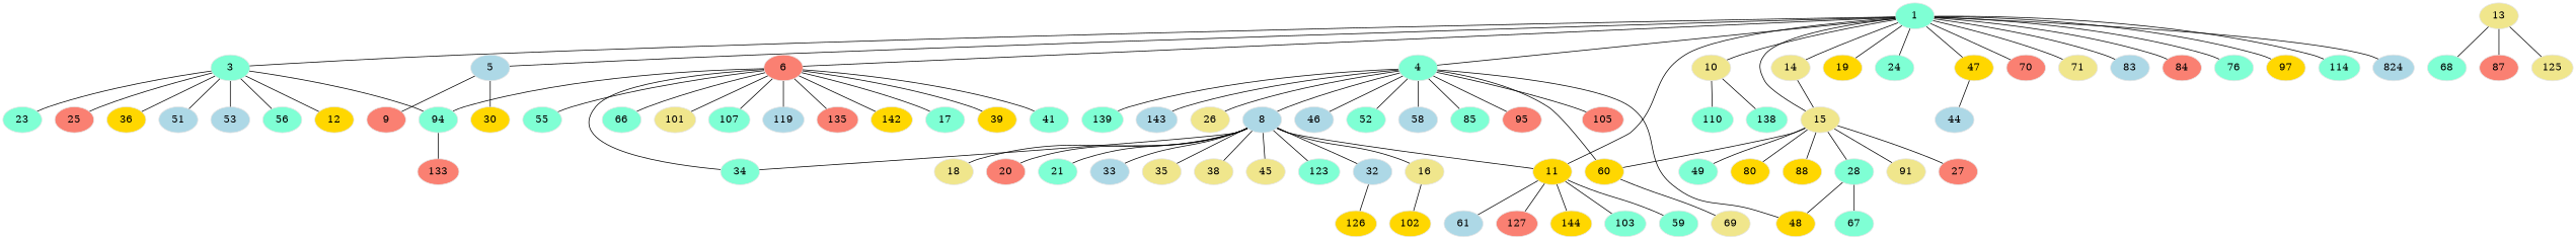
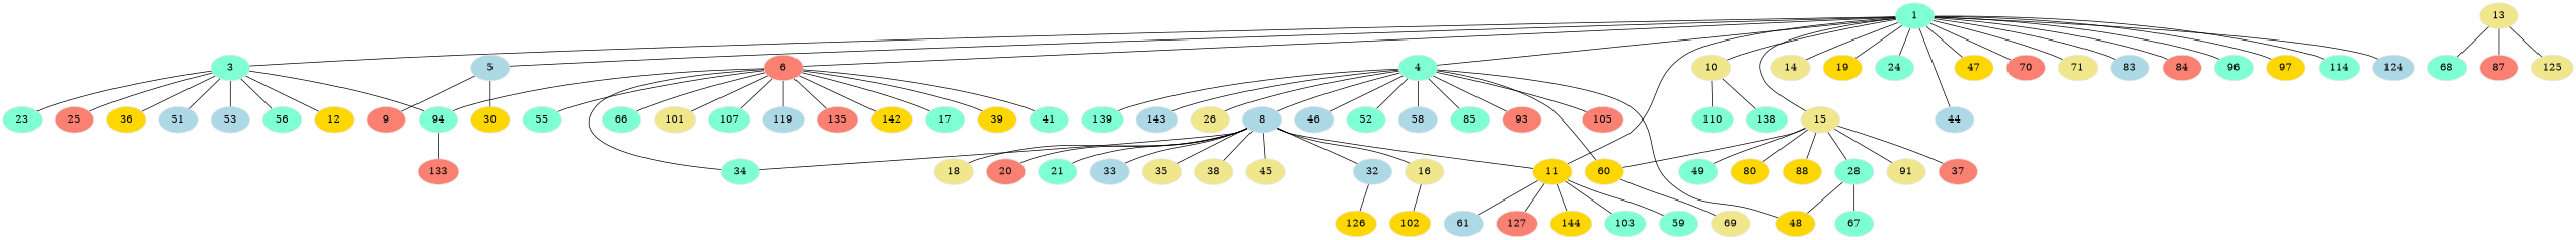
  graph {
    node [color=gray90 fillcolor=aquamarine style=filled]
    1 [super="+2"]
    3 [super="+4"]
    5 [fillcolor=lightblue]
    6 [fillcolor=salmon super="+60"]
    n5 [label=4]
    10 [fillcolor=khaki]
    11 [fillcolor=gold]
    14 [fillcolor=khaki super="+54+63+136"]
    15 [fillcolor=khaki]
    19 [fillcolor=gold super="+141"]
    24
    44 [fillcolor=lightblue]
    47 [fillcolor=gold]
    70 [fillcolor=salmon]
    71 [fillcolor=khaki]
    83 [fillcolor=lightblue]
    84 [fillcolor=salmon]
-   96 [label=76]
+   96
    97 [fillcolor=gold]
    114
-   124 [fillcolor=lightblue label=824]
+   124 [fillcolor=lightblue]
    12 [fillcolor=gold]
    23
    25 [fillcolor=salmon]
    36 [fillcolor=gold super="+72"]
    51 [fillcolor=lightblue]
    53 [fillcolor=lightblue]
    56
    94 [super="+140+132+129"]
    9 [fillcolor=salmon super="+29"]
    30 [fillcolor=gold super="+93"]
    17 [super="+64"]
    34 [super="+145"]
    39 [fillcolor=gold]
    41 [super="+120+117"]
    55
    66
    101 [fillcolor=khaki]
    107 [super="+116"]
    119 [fillcolor=lightblue]
    135 [fillcolor=salmon]
    142 [fillcolor=gold]
    8 [fillcolor=lightblue super="+37+65+22+62+75+100+115+130+137+78+74"]
    26 [fillcolor=khaki]
    n45 [fillcolor=gold label=60 super="+43"]
    46 [fillcolor=lightblue]
    48 [fillcolor=gold super="+121"]
    52 [super="+57"]
    58 [fillcolor=lightblue]
    85 [super="+86"]
-   95 [fillcolor=salmon]
+   95 [fillcolor=salmon label=93]
    105 [fillcolor=salmon]
    139
    143 [fillcolor=lightblue]
    110
    138
    103 [super="+108+104"]
    59 [super="+81+79"]
    61 [fillcolor=lightblue]
    127 [fillcolor=salmon]
    144 [fillcolor=gold]
-   27 [fillcolor=salmon]
+   27 [fillcolor=salmon label=37]
    28
    49 [super="+50+109"]
    80 [fillcolor=gold super="+89"]
    88 [fillcolor=gold]
    91 [fillcolor=khaki]
    133 [fillcolor=salmon]
    16 [fillcolor=khaki]
    18 [fillcolor=khaki super="+92"]
    20 [fillcolor=salmon super="+128"]
    21
    32 [fillcolor=lightblue]
    33 [fillcolor=lightblue]
    35 [fillcolor=khaki]
    38 [fillcolor=khaki]
    45 [fillcolor=khaki]
-   123
    69 [fillcolor=khaki]
    13 [fillcolor=khaki]
    68
    87 [fillcolor=salmon]
    125 [fillcolor=khaki]
    102 [fillcolor=gold]
    126 [fillcolor=gold super="+146"]
    67 [super="+106"]
    1 -- 3
    1 -- 5
    1 -- 6
    1 -- n5
    1 -- 10
    1 -- 11
    1 -- 14
    1 -- 15
    1 -- 19
    1 -- 24
-   47 -- 44
+   1 -- 44
    1 -- 47
    1 -- 70
    1 -- 71
    1 -- 83
    1 -- 84
    1 -- 96
    1 -- 97
    1 -- 114
    1 -- 124
    3 -- 12
    3 -- 23
    3 -- 25
    3 -- 36
    3 -- 51
    3 -- 53
    3 -- 56
    3 -- 94
    5 -- 9
    5 -- 30
    6 -- 94
    6 -- 17
    6 -- 34
    6 -- 39
    6 -- 41
    6 -- 55
    6 -- 66
    6 -- 101
    6 -- 107
    6 -- 119
    6 -- 135
    6 -- 142
    n5 -- 8
    n5 -- 26
    n5 -- n45
    n5 -- 46
    n5 -- 48
    n5 -- 52
    n5 -- 58
    n5 -- 85
    n5 -- 95
    n5 -- 105
    n5 -- 139
    n5 -- 143
    10 -- 110
    10 -- 138
    11 -- 103
    11 -- 59
    11 -- 61
    11 -- 127
    11 -- 144
-   14 -- 15
    15 -- n45
    15 -- 27
    15 -- 28
    15 -- 49
    15 -- 80 [weight=2]
    15 -- 88
    15 -- 91
    94 -- 133
    8 -- 11
    8 -- 34
    8 -- 16
    8 -- 18
    8 -- 20
    8 -- 21
    8 -- 32
    8 -- 33
    8 -- 35
    8 -- 38
    8 -- 45
-   8 -- 123
    n45 -- 69
    28 -- 48
    28 -- 67
    16 -- 102
    32 -- 126
    13 -- 68
    13 -- 87
    13 -- 125
  }
